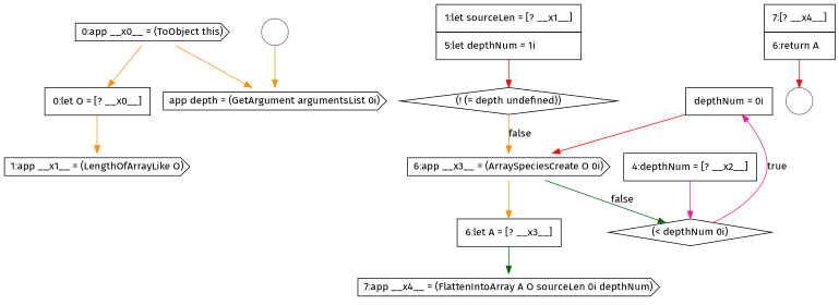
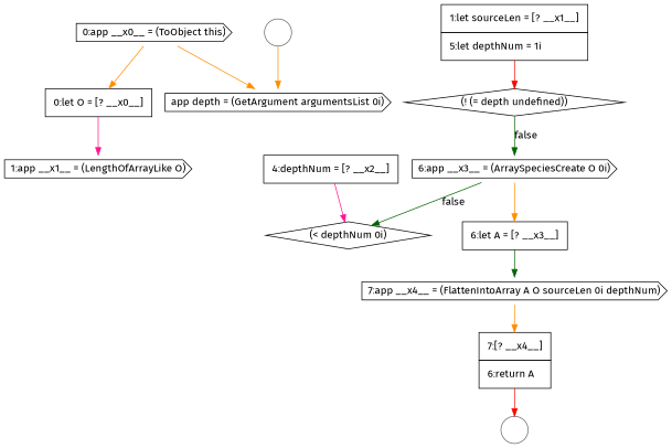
  digraph {
    fontname="Fira Sans"
    node [color=black fillcolor=white fontname="Fira Sans" shape=none style=filled]
    edge [color=darkorange fontname="Fira Sans"]
    n1 [label=<<font color="black">app depth = (GetArgument argumentsList 0i)</font>> shape=cds]
    n2 [label=<<font color="black">0:app __x0__ = (ToObject this)</font>> shape=cds]
    n3 [label=<<font color="black">     <table border="0" cellborder="1" cellspacing="0" cellpadding="10">       <tr><td align="left">0:let O = [? __x0__]</td></tr>     </table>   </font>> margin=0]
-   n4 [label=<<font color="black">     <table border="0" cellborder="1" cellspacing="0" cellpadding="10">       <tr><td align="left">depthNum = 0i</td></tr>     </table>   </font>> margin=0]
    n5 [label=<<font color="black">6:app __x3__ = (ArraySpeciesCreate O 0i)</font>> shape=cds]
    n6 [label=<<font color="black">     <table border="0" cellborder="1" cellspacing="0" cellpadding="10">       <tr><td align="left">6:let A = [? __x3__]</td></tr>     </table>   </font>> margin=0]
    n7 [label=<<font color="black">(&lt; depthNum 0i)</font>> shape=diamond]
    n8 [label=<<font color="black">(! (= depth undefined))</font>> shape=diamond]
    n9 [label=<<font color="black">7:app __x4__ = (FlattenIntoArray A O sourceLen 0i depthNum)</font>> shape=cds]
    n10 [color=gray40 label=" " shape=circle]
    n11 [label=<<font color="black">     <table border="0" cellborder="1" cellspacing="0" cellpadding="10">       <tr><td align="left">7:[? __x4__]</td></tr>       <tr><td align="left">6:return A</td></tr>     </table>   </font>> margin=0]
    n12 [label=<<font color="black">1:app __x1__ = (LengthOfArrayLike O)</font>> shape=cds]
    n13 [label=<<font color="black">     <table border="0" cellborder="1" cellspacing="0" cellpadding="10">       <tr><td align="left">1:let sourceLen = [? __x1__]</td></tr>       <tr><td align="left">5:let depthNum = 1i</td></tr>     </table>   </font>> margin=0]
    n14 [color=gray40 label=" " shape=circle]
    n15 [label=<<font color="black">     <table border="0" cellborder="1" cellspacing="0" cellpadding="10">       <tr><td align="left">4:depthNum = [? __x2__]</td></tr>     </table>   </font>> margin=0]
    n2 -> n1
    n2 -> n3
-   n3 -> n12
-   n4 -> n5 [color=red]
+   n3 -> n12 [color=deeppink]
    n5 -> n6
    n5 -> n7 [color=darkgreen label=<<font color="black">false</font>>]
    n6 -> n9 [color=darkgreen]
-   n7 -> n4 [color=deeppink label=<<font color="black">true</font>>]
-   n8 -> n5 [label=<<font color="black">false</font>>]
+   n8 -> n5 [color=darkgreen label=<<font color="black">false</font>>]
+   n9 -> n11
    n11 -> n10 [color=red]
    n13 -> n8 [color=red]
    n14 -> n1
    n15 -> n7 [color=deeppink]
  }
